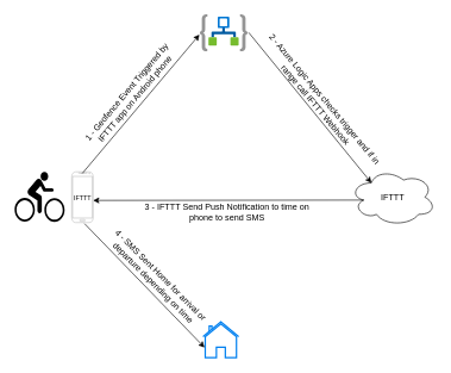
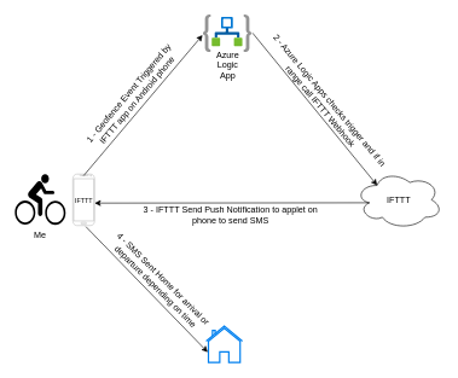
  <mxCell id="0" />
  <mxCell id="1" parent="0" />
  <mxCell id="2" value="" style="aspect=fixed;html=1;points=[];align=center;image;fontSize=12;image=img/lib/azure2/integration/Logic_Apps.svg;" vertex="1" parent="1"><mxGeometry x="280" y="20" width="67" height="52" as="geometry" /></mxCell>
  <mxCell id="3" value="" style="verticalLabelPosition=bottom;verticalAlign=top;html=1;shadow=0;dashed=0;strokeWidth=1;shape=mxgraph.android.phone2;strokeColor=#c0c0c0;" vertex="1" parent="1"><mxGeometry x="100" y="240" width="30" height="71" as="geometry" /></mxCell>
  <mxCell id="4" value="" style="shape=mxgraph.signs.sports.cycling;html=1;pointerEvents=1;fillColor=#000000;strokeColor=none;verticalLabelPosition=bottom;verticalAlign=top;align=center;" vertex="1" parent="1"><mxGeometry x="20" y="240" width="70" height="70" as="geometry" /></mxCell>
  <mxCell id="5" value="IFTTT" style="ellipse;shape=cloud;whiteSpace=wrap;html=1;" vertex="1" parent="1"><mxGeometry x="490" y="235.5" width="120" height="80" as="geometry" /></mxCell>
  <mxCell id="6" value="" style="endArrow=classic;html=1;entryX=-0.015;entryY=0.538;entryDx=0;entryDy=0;entryPerimeter=0;exitX=0.5;exitY=0.028;exitDx=0;exitDy=0;exitPerimeter=0;" edge="1" parent="1" source="3" target="2"><mxGeometry width="50" height="50" relative="1" as="geometry"><mxPoint x="116" y="237" as="sourcePoint" /><mxPoint x="180" y="170" as="targetPoint" /></mxGeometry></mxCell>
  <mxCell id="7" value="" style="endArrow=classic;html=1;entryX=0.25;entryY=0.25;entryDx=0;entryDy=0;entryPerimeter=0;exitX=1.015;exitY=0.481;exitDx=0;exitDy=0;exitPerimeter=0;" edge="1" parent="1" source="2" target="5"><mxGeometry width="50" height="50" relative="1" as="geometry"><mxPoint x="390" y="110" as="sourcePoint" /><mxPoint x="560" y="90" as="targetPoint" /></mxGeometry></mxCell>
  <mxCell id="8" value="" style="endArrow=classic;html=1;exitX=0.16;exitY=0.55;exitDx=0;exitDy=0;exitPerimeter=0;entryX=1;entryY=0.563;entryDx=0;entryDy=0;entryPerimeter=0;" edge="1" parent="1" source="5" target="3"><mxGeometry width="50" height="50" relative="1" as="geometry"><mxPoint x="440" y="440" as="sourcePoint" /><mxPoint x="490" y="390" as="targetPoint" /></mxGeometry></mxCell>
  <mxCell id="9" value="" style="html=1;verticalLabelPosition=bottom;align=center;labelBackgroundColor=#ffffff;verticalAlign=top;strokeWidth=2;strokeColor=#0080F0;shadow=0;dashed=0;shape=mxgraph.ios7.icons.home;" vertex="1" parent="1"><mxGeometry x="284" y="450" width="50" height="50" as="geometry" /></mxCell>
  <mxCell id="10" value="" style="endArrow=classic;html=1;exitX=0.6;exitY=1.021;exitDx=0;exitDy=0;exitPerimeter=0;entryX=0.043;entryY=0.717;entryDx=0;entryDy=0;entryPerimeter=0;" edge="1" parent="1" source="3" target="9"><mxGeometry width="50" height="50" relative="1" as="geometry"><mxPoint x="-80" y="250" as="sourcePoint" /><mxPoint x="-30" y="200" as="targetPoint" /></mxGeometry></mxCell>
+ <mxCell id="11" value="Me" style="text;html=1;strokeColor=none;fillColor=none;align=center;verticalAlign=middle;whiteSpace=wrap;rounded=0;" vertex="1" parent="1"><mxGeometry x="35" y="314" width="40" height="20" as="geometry" /></mxCell>
  <mxCell id="12" value="&lt;font style=&quot;font-size: 9px&quot;&gt;IFTTT&lt;/font&gt;" style="text;html=1;align=center;verticalAlign=middle;resizable=0;points=[];autosize=1;" vertex="1" parent="1"><mxGeometry x="95" y="267" width="40" height="20" as="geometry" /></mxCell>
+ <mxCell id="13" value="Azure Logic&lt;br&gt;App" style="text;html=1;strokeColor=none;fillColor=none;align=center;verticalAlign=middle;whiteSpace=wrap;rounded=0;" vertex="1" parent="1"><mxGeometry x="294" y="80" width="40" height="20" as="geometry" /></mxCell>
  <mxCell id="14" value="1 - Geofence Event Triggered by IFTTT app on Android phone" style="text;html=1;strokeColor=none;fillColor=none;align=center;verticalAlign=middle;whiteSpace=wrap;rounded=0;rotation=-50;" vertex="1" parent="1"><mxGeometry x="78" y="123" width="210" height="20" as="geometry" /></mxCell>
  <mxCell id="15" value="2 - Azure Logic Apps checks trigger and if in range call IFTTT Webhook&amp;nbsp;" style="text;html=1;strokeColor=none;fillColor=none;align=center;verticalAlign=middle;whiteSpace=wrap;rounded=0;rotation=50;" vertex="1" parent="1"><mxGeometry x="329" y="133" width="240" height="20" as="geometry" /></mxCell>
- <mxCell id="16" value="3 - IFTTT Send Push Notification to time on phone to send SMS" style="text;html=1;strokeColor=none;fillColor=none;align=center;verticalAlign=middle;whiteSpace=wrap;rounded=0;" vertex="1" parent="1"><mxGeometry x="190" y="287" width="256" height="20" as="geometry" /></mxCell>
+ <mxCell id="16" value="3 - IFTTT Send Push Notification to applet on phone to send SMS" style="text;html=1;strokeColor=none;fillColor=none;align=center;verticalAlign=middle;whiteSpace=wrap;rounded=0;" vertex="1" parent="1"><mxGeometry x="190" y="287" width="256" height="20" as="geometry" /></mxCell>
  <mxCell id="17" value="4 - SMS Sent Home for arrival or departure depending on time" style="text;html=1;strokeColor=none;fillColor=none;align=center;verticalAlign=middle;whiteSpace=wrap;rounded=0;rotation=45;" vertex="1" parent="1"><mxGeometry x="120" y="380" width="200" height="20" as="geometry" /></mxCell>
